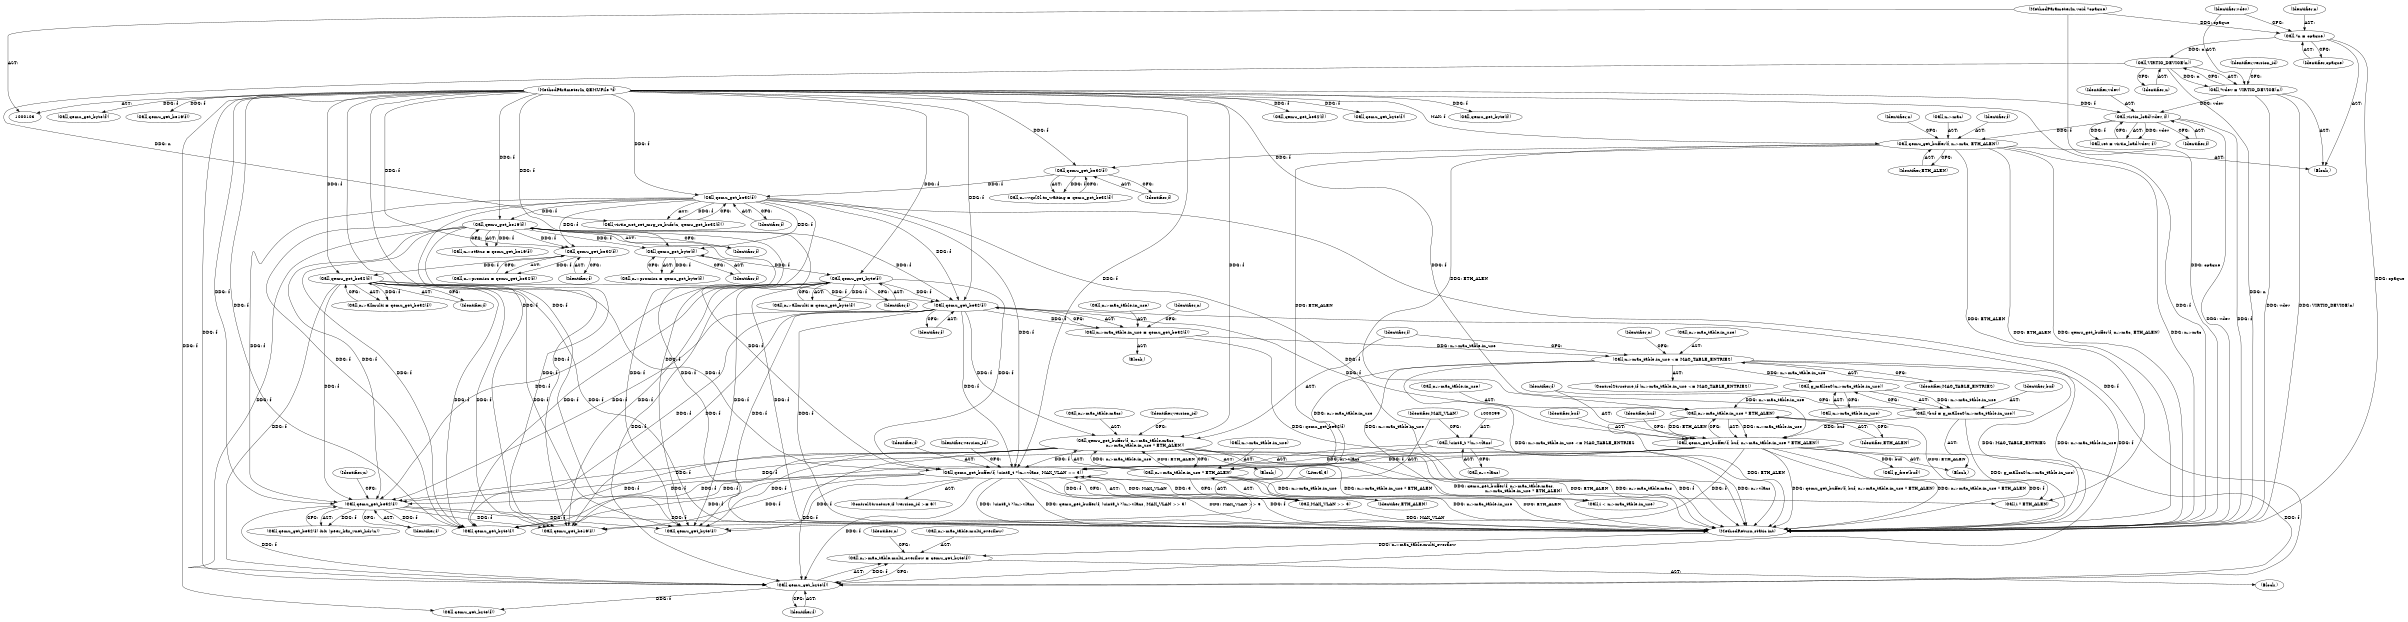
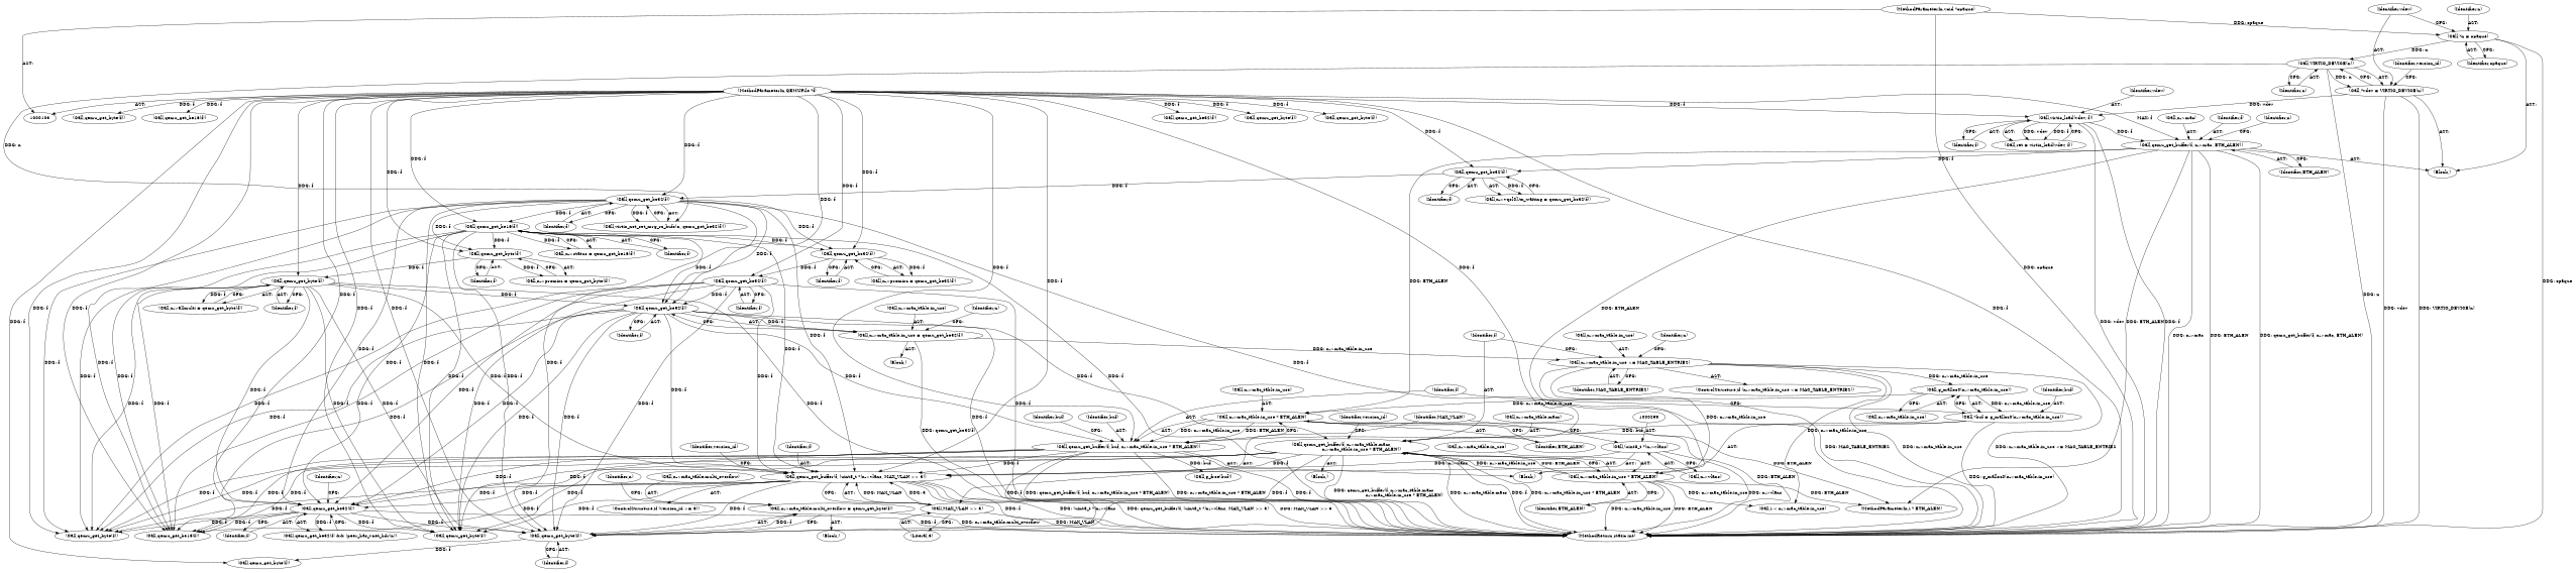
  digraph {
    n1 [label="(Call,n->mac_table.multi_overflow = qemu_get_byte(f))"]
    n2 [label="(Call,qemu_get_byte(f))"]
    n3 [label="(MethodReturn,static int)"]
    n4 [label="(Block,)"]
    n5 [label="(Call,qemu_get_byte(f))"]
    n6 [label="(Identifier,f)"]
    n7 [label="(Call,qemu_get_be32(f))"]
    n8 [label="(Call,qemu_get_buffer(f, (uint8_t *)n->vlans, MAX_VLAN >> 3))"]
    n9 [label="(Call,qemu_get_buffer(f, n->mac_table.macs,\n                            n->mac_table.in_use * ETH_ALEN))"]
    n10 [label="(Call,n->mac_table.in_use = qemu_get_be32(f))"]
    n11 [label="(Call,qemu_get_buffer(f, buf, n->mac_table.in_use * ETH_ALEN))"]
    n12 [label="(Call,qemu_get_be32(f))"]
    n13 [label="(Call,qemu_get_byte(f))"]
    n14 [label="(Identifier,f)"]
    n15 [label="(Call,qemu_get_be16(f))"]
    n16 [label="(Call,qemu_get_byte(f))"]
    n17 [label="(Call,MAX_VLAN >> 3)"]
    n18 [label="(ControlStructure,if (version_id >= 6))"]
    n19 [label="(Call,n->mac_table.in_use * ETH_ALEN)"]
    n20 [label="(Block,)"]
    n21 [label="(Call,n->mac_table.in_use <= MAC_TABLE_ENTRIES)"]
    n22 [label="(Block,)"]
    n23 [label="(Call,n->mac_table.in_use * ETH_ALEN)"]
    n24 [label="(Call,g_free(buf))"]
    n25 [label="(Block,)"]
    n26 [label="(Identifier,f)"]
    n27 [label="(Call,qemu_get_be32(f) && !peer_has_vnet_hdr(n))"]
    n28 [label="(Call,qemu_get_be32(f))"]
    n29 [label="(Call,qemu_get_byte(f))"]
    n30 [label="(Call,qemu_get_be16(f))"]
    n31 [label="(Call,qemu_get_be32(f))"]
    n32 [label="(Identifier,f)"]
    n33 [label="(Call,virtio_net_set_mrg_rx_bufs(n, qemu_get_be32(f)))"]
    n34 [label="(Call,qemu_get_byte(f))"]
    n35 [label="(Call,n->promisc = qemu_get_byte(f))"]
    n36 [label="(Identifier,f)"]
    n37 [label="(Identifier,f)"]
    n38 [label="(Call,n->status = qemu_get_be16(f))"]
    n39 [label="(Call,qemu_get_be32(f))"]
    n40 [label="(Identifier,f)"]
    n41 [label="(Call,n->promisc = qemu_get_be32(f))"]
    n42 [label="(Call,qemu_get_be32(f))"]
    n43 [label="(Identifier,f)"]
    n44 [label="(Call,n->vqs[0].tx_waiting = qemu_get_be32(f))"]
    n45 [label="(Call,qemu_get_buffer(f, n->mac, ETH_ALEN))"]
    n46 [label="(Identifier,ETH_ALEN)"]
-   n47 [label="(Call,i * ETH_ALEN)"]
+   n47 [label="(MethodParameterIn,i * ETH_ALEN)"]
    n48 [label="(Block,)"]
    n49 [label="(Identifier,ETH_ALEN)"]
    n50 [label="(Call,i < n->mac_table.in_use)"]
    n51 [label="(Identifier,ETH_ALEN)"]
    n52 [label="(Call,virtio_load(vdev, f))"]
    n53 [label="(Call,ret = virtio_load(vdev, f))"]
    n54 [label="(Identifier,f)"]
    n55 [label="(Call,*vdev = VIRTIO_DEVICE(n))"]
    n56 [label="(Call,VIRTIO_DEVICE(n))"]
    n57 [label="(Identifier,n)"]
    n58 [label="(Call,*n = opaque)"]
    n59 [label="(Identifier,opaque)"]
    n60 [label="(MethodParameterIn,void *opaque)"]
    1000103
    n62 [label="(MethodParameterIn,QEMUFile *f)"]
    n63 [label="(Call,qemu_get_be32(f))"]
    n64 [label="(Call,qemu_get_byte(f))"]
    n65 [label="(Call,qemu_get_byte(f))"]
    n66 [label="(Call,qemu_get_byte(f))"]
    n67 [label="(Call,qemu_get_be16(f))"]
    n68 [label="(Identifier,f)"]
    n69 [label="(Call,n->allmulti = qemu_get_byte(f))"]
    n70 [label="(Identifier,f)"]
-   n71 [label="(Call,n->allmulti = qemu_get_be32(f))"]
    n72 [label="(Literal,3)"]
    n73 [label="(Call,g_malloc0(n->mac_table.in_use))"]
    n74 [label="(ControlStructure,if (n->mac_table.in_use <= MAC_TABLE_ENTRIES))"]
    n75 [label="(Identifier,MAC_TABLE_ENTRIES)"]
    n76 [label="(Call,*buf = g_malloc0(n->mac_table.in_use))"]
    n77 [label="(Call,n->mac_table.in_use)"]
    n78 [label="(Call,(uint8_t *)n->vlans)"]
    n79 [label="(Call,n->vlans)"]
    n80 [label="(Identifier,n)"]
    n81 [label="(Call,n->mac_table.in_use)"]
    n82 [label="(Identifier,buf)"]
    n83 [label="(Identifier,MAX_VLAN)"]
    n84 [label="(Identifier,vdev)"]
    n85 [label="(Identifier,version_id)"]
    n86 [label="(Identifier,n)"]
    n87 [label="(Call,n->mac)"]
    n88 [label="(Identifier,f)"]
    n89 [label="(Identifier,n)"]
    n90 [label="(Identifier,f)"]
    n91 [label="(Identifier,version_id)"]
    n92 [label="(Call,n->mac_table.in_use)"]
    n93 [label="(Call,n->mac_table.macs)"]
    n94 [label="(Identifier,n)"]
    n95 [label="(Call,n->mac_table.multi_overflow)"]
    n96 [label="(Identifier,version_id)"]
    n97 [label="(Call,n->mac_table.in_use)"]
    n98 [label="(Identifier,n)"]
    n99 [label="(Identifier,f)"]
    n100 [label="(Identifier,buf)"]
    n101 [label="(Identifier,vdev)"]
    n102 [label="(Identifier,n)"]
    n103 [label="(Identifier,buf)"]
    n104 [label="(Call,n->mac_table.in_use)"]
    n105 [label="(Identifier,f)"]
    1000299
    n1 -> n2 [label="CFG: "]
-   n3 -> n1 [label="DDG: n->mac_table.multi_overflow"]
+   n1 -> n3 [label="DDG: n->mac_table.multi_overflow"]
    n1 -> n4 [label="AST: "]
    n2 -> n1 [label="AST: "]
    n2 -> n1 [label="DDG: f"]
    n2 -> n5 [label="DDG: f"]
    n2 -> n6 [label="CFG: "]
    n6 -> n2 [label="AST: "]
    n7 -> n2 [label="DDG: f"]
    n7 -> n3 [label="DDG: f"]
    n7 -> n8 [label="DDG: f"]
    n7 -> n9 [label="DDG: f"]
    n7 -> n10 [label="AST: "]
    n7 -> n10 [label="DDG: f"]
    n7 -> n11 [label="DDG: f"]
    n7 -> n12 [label="DDG: f"]
    n7 -> n13 [label="DDG: f"]
    n7 -> n14 [label="CFG: "]
    n7 -> n15 [label="DDG: f"]
    n7 -> n16 [label="DDG: f"]
    n8 -> n2 [label="DDG: f"]
    n8 -> n3 [label="DDG: (uint8_t *)n->vlans"]
    n8 -> n3 [label="DDG: qemu_get_buffer(f, (uint8_t *)n->vlans, MAX_VLAN >> 3)"]
    n8 -> n3 [label="DDG: MAX_VLAN >> 3"]
    n8 -> n3 [label="DDG: f"]
    n8 -> n12 [label="DDG: f"]
    n8 -> n13 [label="DDG: f"]
    n8 -> n15 [label="DDG: f"]
    n8 -> n16 [label="DDG: f"]
    n8 -> n17 [label="CFG: "]
    n8 -> n18 [label="AST: "]
    n9 -> n2 [label="DDG: f"]
    n9 -> n3 [label="DDG: n->mac_table.in_use * ETH_ALEN"]
    n9 -> n3 [label="DDG: qemu_get_buffer(f, n->mac_table.macs,\n                            n->mac_table.in_use * ETH_ALEN)"]
    n9 -> n3 [label="DDG: n->mac_table.macs"]
    n9 -> n3 [label="DDG: f"]
    n9 -> n8 [label="DDG: f"]
    n9 -> n12 [label="DDG: f"]
    n9 -> n13 [label="DDG: f"]
    n9 -> n15 [label="DDG: f"]
    n9 -> n16 [label="DDG: f"]
    n9 -> n19 [label="CFG: "]
    n9 -> n20 [label="AST: "]
    n10 -> n3 [label="DDG: qemu_get_be32(f)"]
    n10 -> n7 [label="CFG: "]
    n10 -> n21 [label="DDG: n->mac_table.in_use"]
    n10 -> n22 [label="AST: "]
    n11 -> n2 [label="DDG: f"]
    n11 -> n3 [label="DDG: qemu_get_buffer(f, buf, n->mac_table.in_use * ETH_ALEN)"]
    n11 -> n3 [label="DDG: n->mac_table.in_use * ETH_ALEN"]
    n11 -> n3 [label="DDG: f"]
    n11 -> n8 [label="DDG: f"]
    n11 -> n12 [label="DDG: f"]
    n11 -> n13 [label="DDG: f"]
    n11 -> n15 [label="DDG: f"]
    n11 -> n16 [label="DDG: f"]
    n11 -> n23 [label="CFG: "]
    n11 -> n24 [label="DDG: buf"]
    n11 -> n25 [label="AST: "]
    n12 -> n2 [label="DDG: f"]
    n12 -> n3 [label="DDG: f"]
    n12 -> n13 [label="DDG: f"]
    n12 -> n15 [label="DDG: f"]
    n12 -> n16 [label="DDG: f"]
    n12 -> n26 [label="CFG: "]
    n12 -> n27 [label="AST: "]
    n12 -> n27 [label="DDG: f"]
    n14 -> n7 [label="AST: "]
    n17 -> n3 [label="DDG: MAX_VLAN"]
    n17 -> n8 [label="AST: "]
    n17 -> n8 [label="DDG: MAX_VLAN"]
    n17 -> n8 [label="DDG: 3"]
+   n17 -> n72 [label="CFG: "]
    n19 -> n3 [label="DDG: n->mac_table.in_use"]
    n19 -> n3 [label="DDG: ETH_ALEN"]
    n19 -> n9 [label="AST: "]
    n19 -> n9 [label="DDG: n->mac_table.in_use"]
    n19 -> n9 [label="DDG: ETH_ALEN"]
    n19 -> n47 [label="DDG: ETH_ALEN"]
    n19 -> n49 [label="CFG: "]
    n19 -> n50 [label="DDG: n->mac_table.in_use"]
    n21 -> n3 [label="DDG: n->mac_table.in_use <= MAC_TABLE_ENTRIES"]
    n21 -> n3 [label="DDG: MAC_TABLE_ENTRIES"]
    n21 -> n3 [label="DDG: n->mac_table.in_use"]
    n21 -> n19 [label="DDG: n->mac_table.in_use"]
    n21 -> n50 [label="DDG: n->mac_table.in_use"]
    n21 -> n73 [label="DDG: n->mac_table.in_use"]
    n21 -> n74 [label="AST: "]
    n21 -> n75 [label="CFG: "]
    n23 -> n3 [label="DDG: ETH_ALEN"]
    n23 -> n11 [label="AST: "]
    n23 -> n11 [label="DDG: n->mac_table.in_use"]
    n23 -> n11 [label="DDG: ETH_ALEN"]
    n23 -> n47 [label="DDG: ETH_ALEN"]
    n23 -> n51 [label="CFG: "]
    n26 -> n12 [label="AST: "]
    n27 -> n12 [label="CFG: "]
    n28 -> n2 [label="DDG: f"]
    n28 -> n3 [label="DDG: f"]
    n28 -> n7 [label="DDG: f"]
    n28 -> n8 [label="DDG: f"]
    n28 -> n12 [label="DDG: f"]
    n28 -> n13 [label="DDG: f"]
    n28 -> n15 [label="DDG: f"]
    n28 -> n16 [label="DDG: f"]
    n28 -> n29 [label="DDG: f"]
    n28 -> n30 [label="DDG: f"]
    n28 -> n31 [label="DDG: f"]
    n28 -> n32 [label="CFG: "]
    n28 -> n33 [label="AST: "]
    n28 -> n33 [label="DDG: f"]
    n29 -> n34 [label="DDG: f"]
    n29 -> n35 [label="AST: "]
    n29 -> n35 [label="DDG: f"]
    n29 -> n36 [label="CFG: "]
    n30 -> n2 [label="DDG: f"]
    n30 -> n3 [label="DDG: f"]
    n30 -> n7 [label="DDG: f"]
    n30 -> n8 [label="DDG: f"]
    n30 -> n12 [label="DDG: f"]
    n30 -> n13 [label="DDG: f"]
    n30 -> n15 [label="DDG: f"]
    n30 -> n16 [label="DDG: f"]
    n30 -> n29 [label="DDG: f"]
    n30 -> n31 [label="DDG: f"]
    n30 -> n37 [label="CFG: "]
    n30 -> n38 [label="AST: "]
    n30 -> n38 [label="DDG: f"]
    n31 -> n39 [label="DDG: f"]
    n31 -> n40 [label="CFG: "]
    n31 -> n41 [label="AST: "]
    n31 -> n41 [label="DDG: f"]
    n32 -> n28 [label="AST: "]
    n33 -> n28 [label="CFG: "]
    n34 -> n2 [label="DDG: f"]
    n34 -> n3 [label="DDG: f"]
    n34 -> n7 [label="DDG: f"]
    n34 -> n8 [label="DDG: f"]
    n34 -> n12 [label="DDG: f"]
    n34 -> n13 [label="DDG: f"]
    n34 -> n15 [label="DDG: f"]
    n34 -> n16 [label="DDG: f"]
    n34 -> n68 [label="CFG: "]
    n34 -> n69 [label="AST: "]
    n34 -> n69 [label="DDG: f"]
    n35 -> n29 [label="CFG: "]
    n36 -> n29 [label="AST: "]
    n37 -> n30 [label="AST: "]
    n38 -> n30 [label="CFG: "]
    n39 -> n2 [label="DDG: f"]
    n39 -> n3 [label="DDG: f"]
    n39 -> n7 [label="DDG: f"]
    n39 -> n8 [label="DDG: f"]
    n39 -> n12 [label="DDG: f"]
    n39 -> n13 [label="DDG: f"]
    n39 -> n15 [label="DDG: f"]
    n39 -> n16 [label="DDG: f"]
    n39 -> n70 [label="CFG: "]
-   n39 -> n71 [label="AST: "]
-   n39 -> n71 [label="DDG: f"]
    n40 -> n31 [label="AST: "]
    n41 -> n31 [label="CFG: "]
    n42 -> n28 [label="DDG: f"]
    n42 -> n43 [label="CFG: "]
    n42 -> n44 [label="AST: "]
    n42 -> n44 [label="DDG: f"]
    n43 -> n42 [label="AST: "]
    n44 -> n42 [label="CFG: "]
    n45 -> n3 [label="DDG: qemu_get_buffer(f, n->mac, ETH_ALEN)"]
    n45 -> n3 [label="DDG: n->mac"]
    n45 -> n3 [label="DDG: ETH_ALEN"]
    n45 -> n19 [label="DDG: ETH_ALEN"]
    n45 -> n23 [label="DDG: ETH_ALEN"]
    n45 -> n42 [label="DDG: f"]
    n45 -> n46 [label="CFG: "]
    n45 -> n47 [label="DDG: ETH_ALEN"]
    n45 -> n48 [label="AST: "]
    n46 -> n45 [label="AST: "]
    n49 -> n19 [label="AST: "]
    n51 -> n23 [label="AST: "]
    n52 -> n3 [label="DDG: vdev"]
    n52 -> n3 [label="DDG: f"]
    n52 -> n45 [label="DDG: f"]
    n52 -> n53 [label="AST: "]
    n52 -> n53 [label="DDG: vdev"]
    n52 -> n53 [label="DDG: f"]
    n52 -> n54 [label="CFG: "]
    n53 -> n52 [label="CFG: "]
    n54 -> n52 [label="AST: "]
    n55 -> n3 [label="DDG: vdev"]
    n55 -> n3 [label="DDG: VIRTIO_DEVICE(n)"]
    n55 -> n48 [label="AST: "]
    n55 -> n52 [label="DDG: vdev"]
    n55 -> n56 [label="CFG: "]
    n56 -> n3 [label="DDG: n"]
    n56 -> n33 [label="DDG: n"]
    n56 -> n55 [label="AST: "]
    n56 -> n55 [label="DDG: n"]
    n56 -> n57 [label="CFG: "]
    n57 -> n56 [label="AST: "]
    n58 -> n3 [label="DDG: opaque"]
    n58 -> n48 [label="AST: "]
    n58 -> n56 [label="DDG: n"]
    n58 -> n59 [label="CFG: "]
    n59 -> n58 [label="AST: "]
    n60 -> n3 [label="DDG: opaque"]
    n60 -> n58 [label="DDG: opaque"]
    n60 -> 1000103 [label="AST: "]
    n62 -> n2 [label="DDG: f"]
    n62 -> n3 [label="DDG: f"]
    n62 -> n5 [label="DDG: f"]
    n62 -> n7 [label="DDG: f"]
    n62 -> n8 [label="DDG: f"]
    n62 -> n9 [label="DDG: f"]
    n62 -> n11 [label="DDG: f"]
    n62 -> n12 [label="DDG: f"]
    n62 -> n13 [label="DDG: f"]
    n62 -> n15 [label="DDG: f"]
    n62 -> n16 [label="DDG: f"]
    n62 -> n28 [label="DDG: f"]
    n62 -> n29 [label="DDG: f"]
    n62 -> n30 [label="DDG: f"]
    n62 -> n31 [label="DDG: f"]
    n62 -> n34 [label="DDG: f"]
    n62 -> n39 [label="DDG: f"]
    n62 -> n42 [label="DDG: f"]
    n62 -> n45 [label="MAX: f"]
    n62 -> n52 [label="DDG: f"]
    n62 -> 1000103 [label="AST: "]
    n62 -> n63 [label="DDG: f"]
    n62 -> n64 [label="DDG: f"]
    n62 -> n65 [label="DDG: f"]
    n62 -> n66 [label="DDG: f"]
    n62 -> n67 [label="DDG: f"]
    n68 -> n34 [label="AST: "]
    n69 -> n34 [label="CFG: "]
    n70 -> n39 [label="AST: "]
-   n71 -> n39 [label="CFG: "]
    n72 -> n17 [label="AST: "]
    n73 -> n23 [label="DDG: n->mac_table.in_use"]
    n73 -> n76 [label="AST: "]
    n73 -> n76 [label="DDG: n->mac_table.in_use"]
    n73 -> n77 [label="CFG: "]
    n75 -> n21 [label="AST: "]
    n76 -> n3 [label="DDG: g_malloc0(n->mac_table.in_use)"]
    n76 -> n11 [label="DDG: buf"]
    n76 -> n25 [label="AST: "]
    n76 -> n73 [label="CFG: "]
    n77 -> n73 [label="AST: "]
    n78 -> n3 [label="DDG: n->vlans"]
    n78 -> n8 [label="AST: "]
    n78 -> n8 [label="DDG: n->vlans"]
    n78 -> n79 [label="CFG: "]
    n79 -> n78 [label="AST: "]
    n80 -> n45 [label="CFG: "]
    n81 -> n10 [label="AST: "]
    n82 -> n11 [label="CFG: "]
    n83 -> n17 [label="AST: "]
    n83 -> n78 [label="CFG: "]
    n84 -> n55 [label="AST: "]
    n84 -> n58 [label="CFG: "]
    n85 -> n55 [label="CFG: "]
    n86 -> n21 [label="CFG: "]
    n87 -> n45 [label="AST: "]
    n88 -> n8 [label="AST: "]
    n89 -> n1 [label="CFG: "]
    n90 -> n45 [label="AST: "]
    n91 -> n8 [label="CFG: "]
    n92 -> n23 [label="AST: "]
    n93 -> n9 [label="AST: "]
    n94 -> n10 [label="CFG: "]
    n95 -> n1 [label="AST: "]
    n96 -> n9 [label="CFG: "]
    n97 -> n21 [label="AST: "]
    n98 -> n58 [label="AST: "]
    n99 -> n9 [label="AST: "]
    n99 -> n21 [label="CFG: "]
    n100 -> n76 [label="AST: "]
    n101 -> n52 [label="AST: "]
    n102 -> n12 [label="CFG: "]
    n103 -> n11 [label="AST: "]
    n104 -> n19 [label="AST: "]
    n105 -> n11 [label="AST: "]
    n105 -> n76 [label="CFG: "]
    1000299 -> n78 [label="AST: "]
  }
